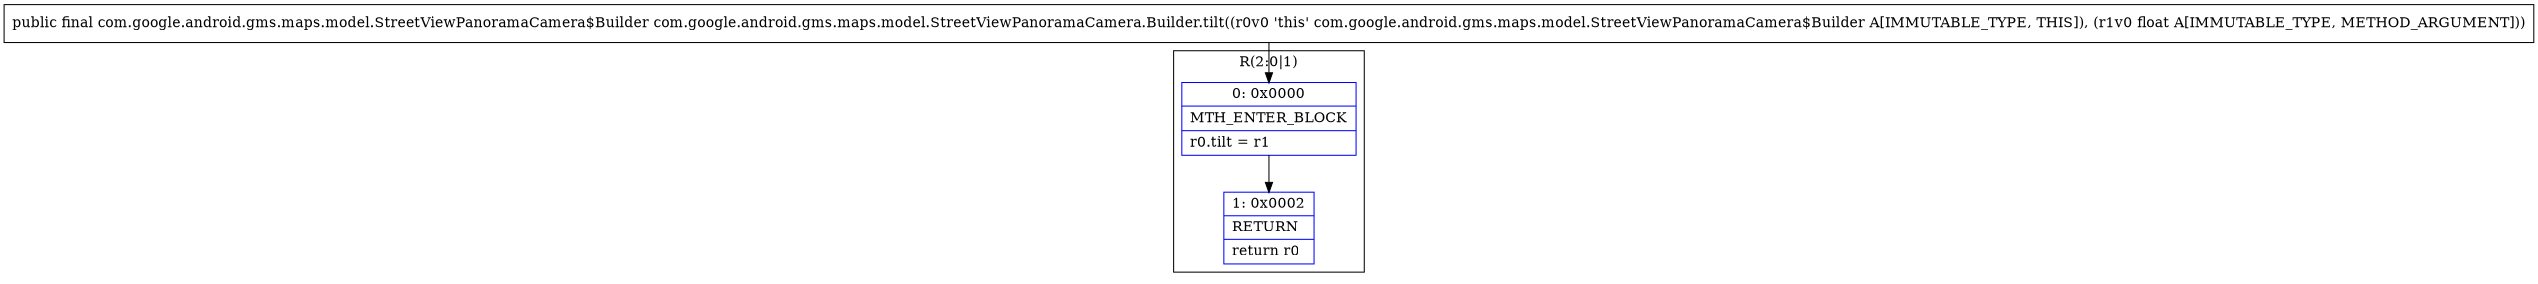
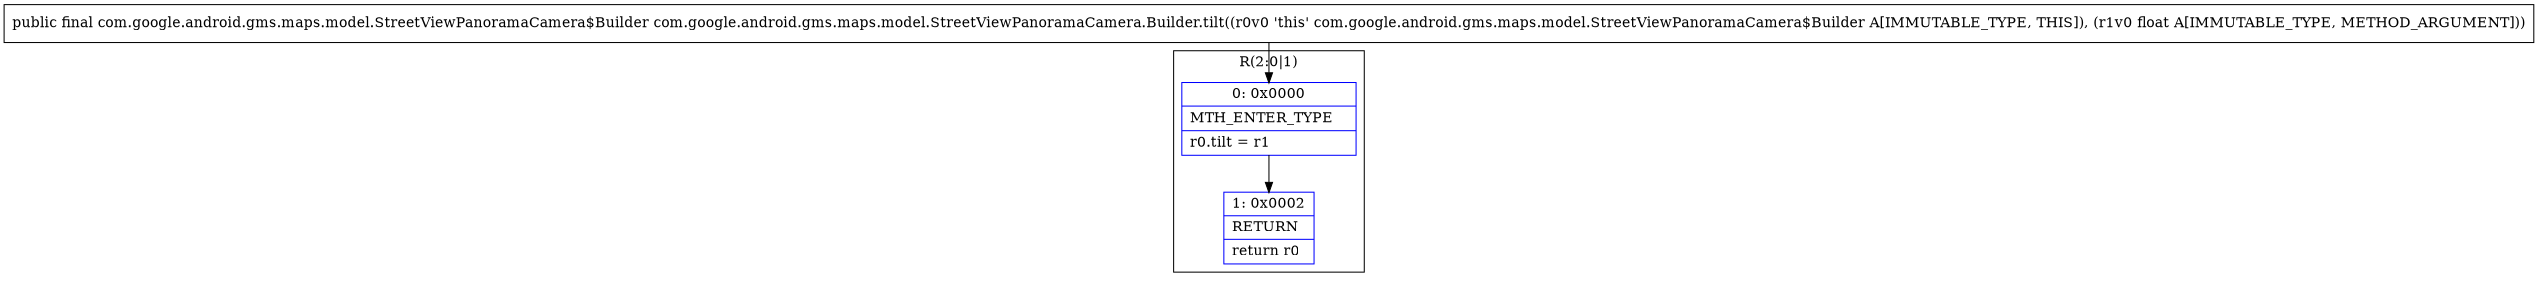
  digraph {
    node [color=blue shape=record]
-   n1 [label="{0\:\ 0x0000|MTH_ENTER_BLOCK\l|r0.tilt = r1\l}"]
+   n1 [label="{0\:\ 0x0000|MTH_ENTER_TYPE\l|r0.tilt = r1\l}"]
    n2 [label="{1\:\ 0x0002|RETURN\l|return r0\l}"]
    n3 [label="{public final com.google.android.gms.maps.model.StreetViewPanoramaCamera$Builder com.google.android.gms.maps.model.StreetViewPanoramaCamera.Builder.tilt((r0v0 'this' com.google.android.gms.maps.model.StreetViewPanoramaCamera$Builder A[IMMUTABLE_TYPE, THIS]), (r1v0 float A[IMMUTABLE_TYPE, METHOD_ARGUMENT])) }" color=""]
    subgraph cluster_1 {
      label="R(2:0|1)"
      n1
      n2
    }
    n1 -> n2
    n3 -> n1
  }
